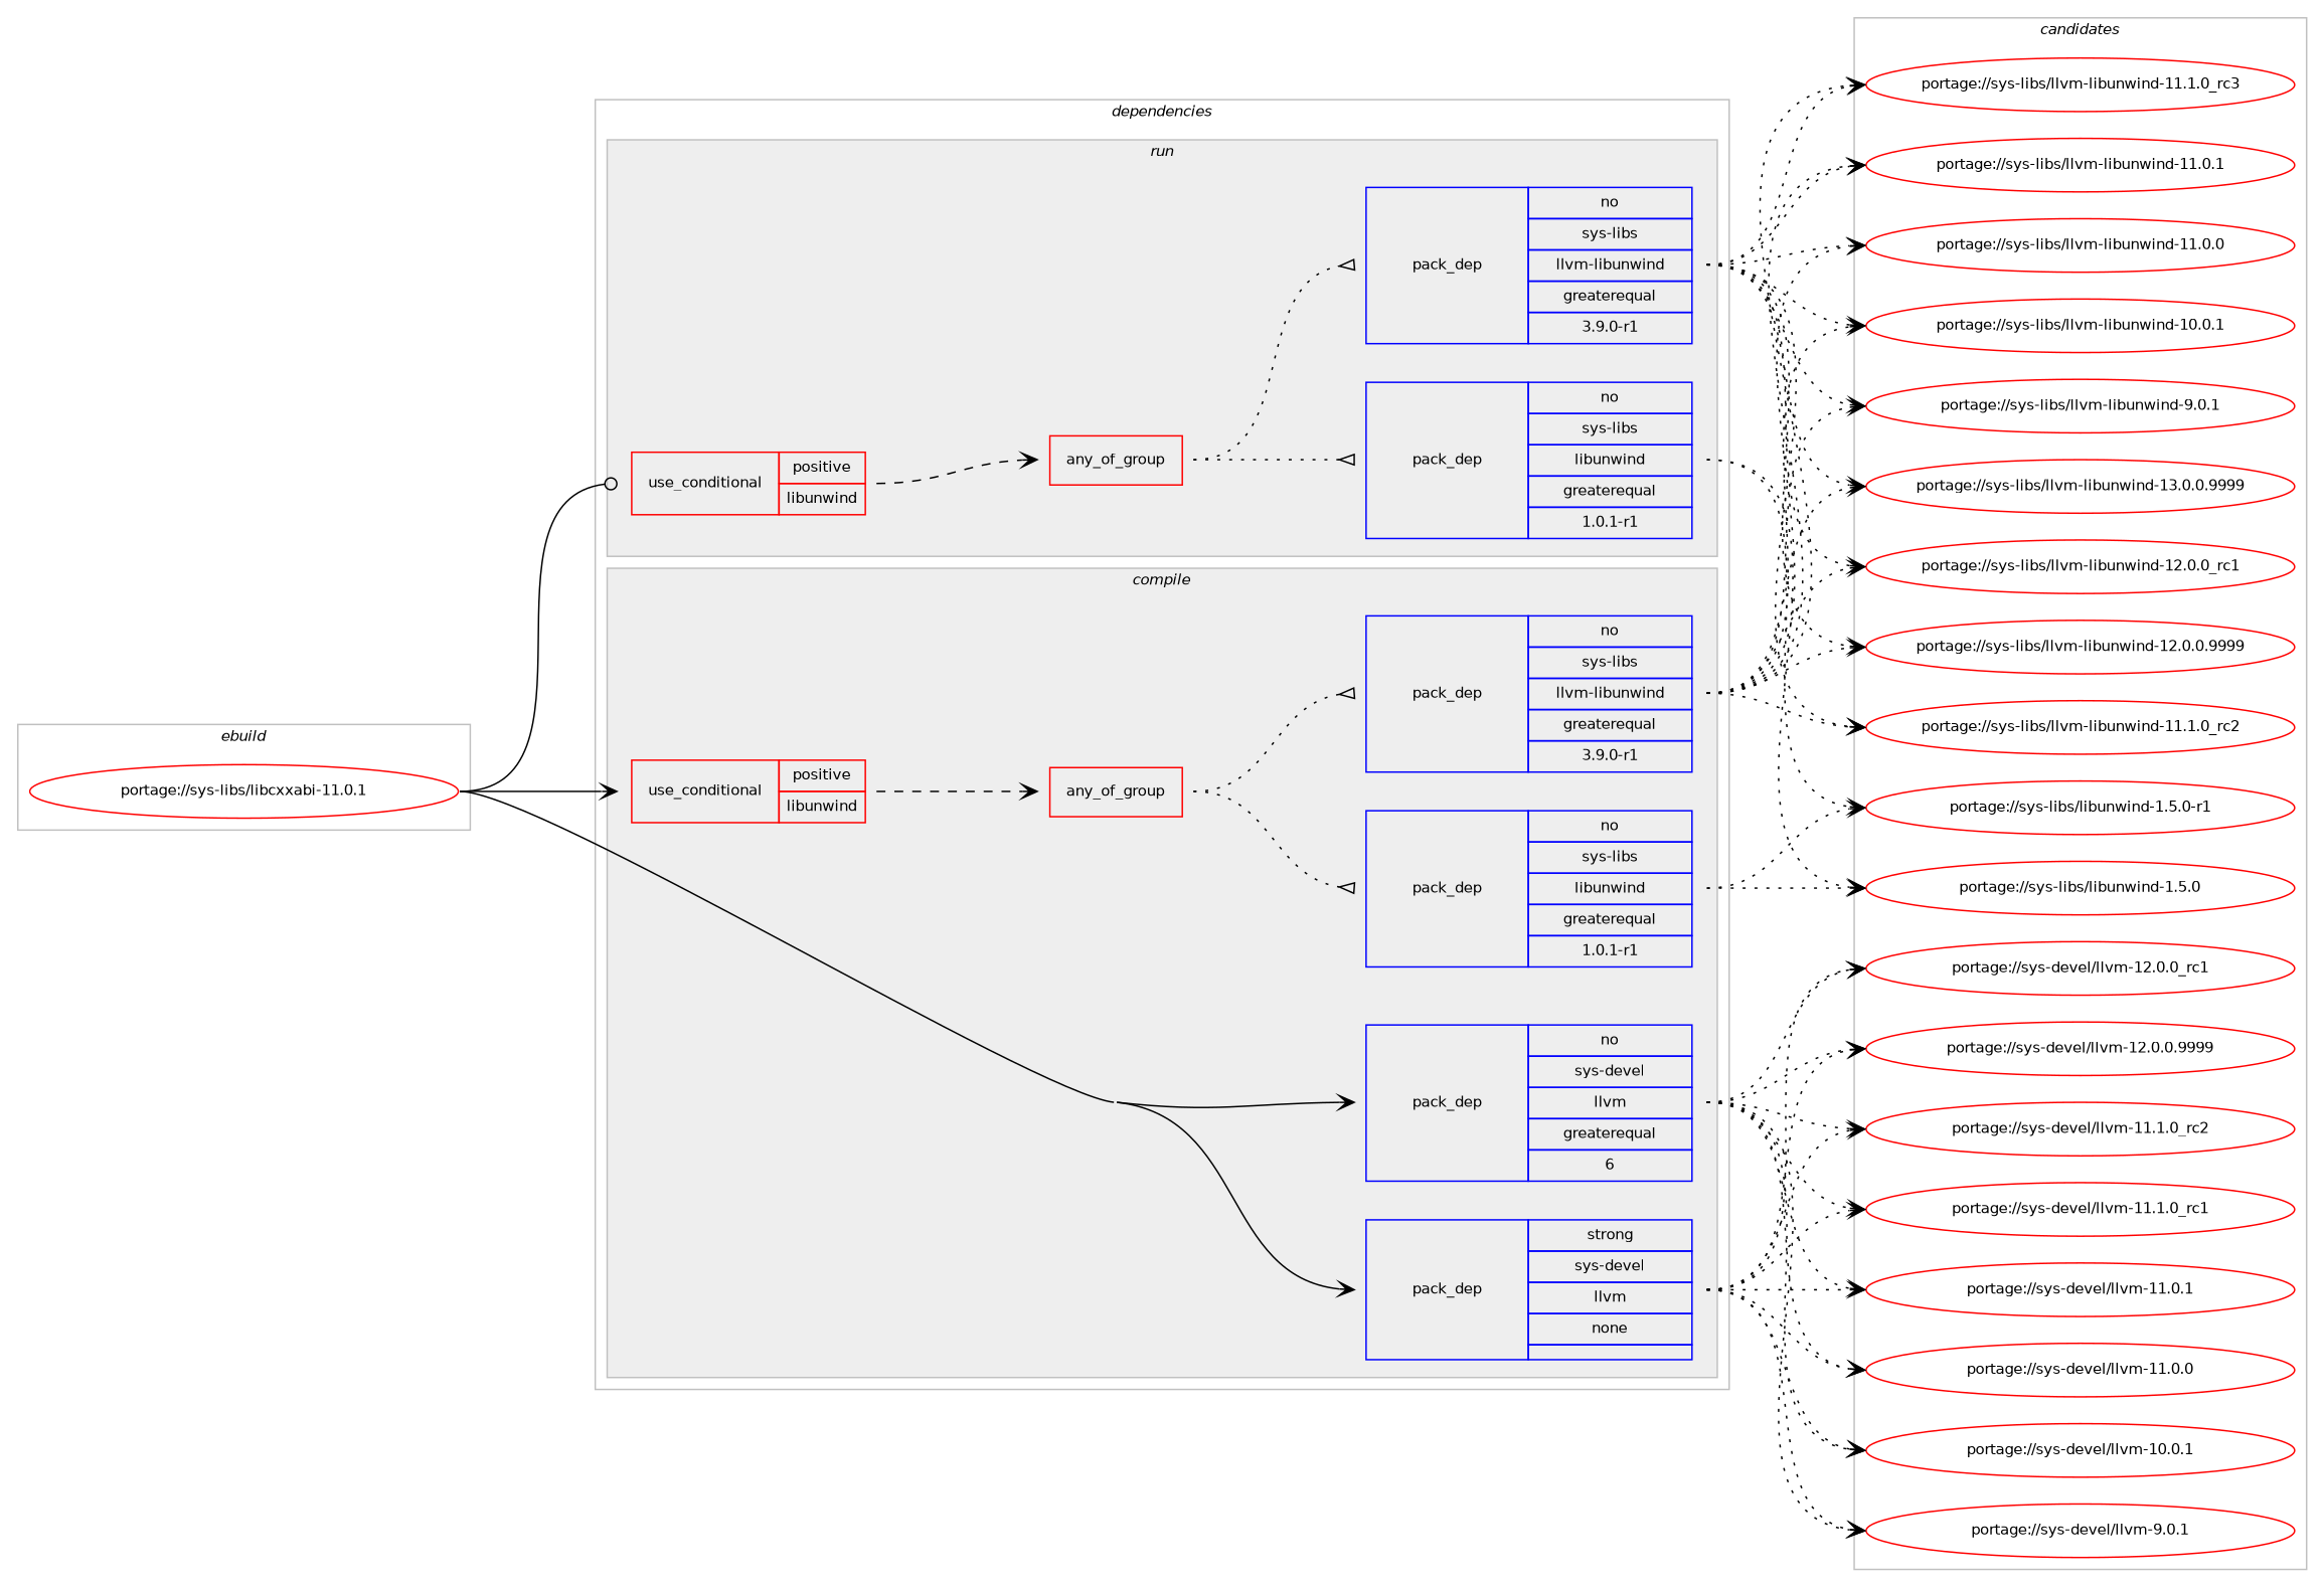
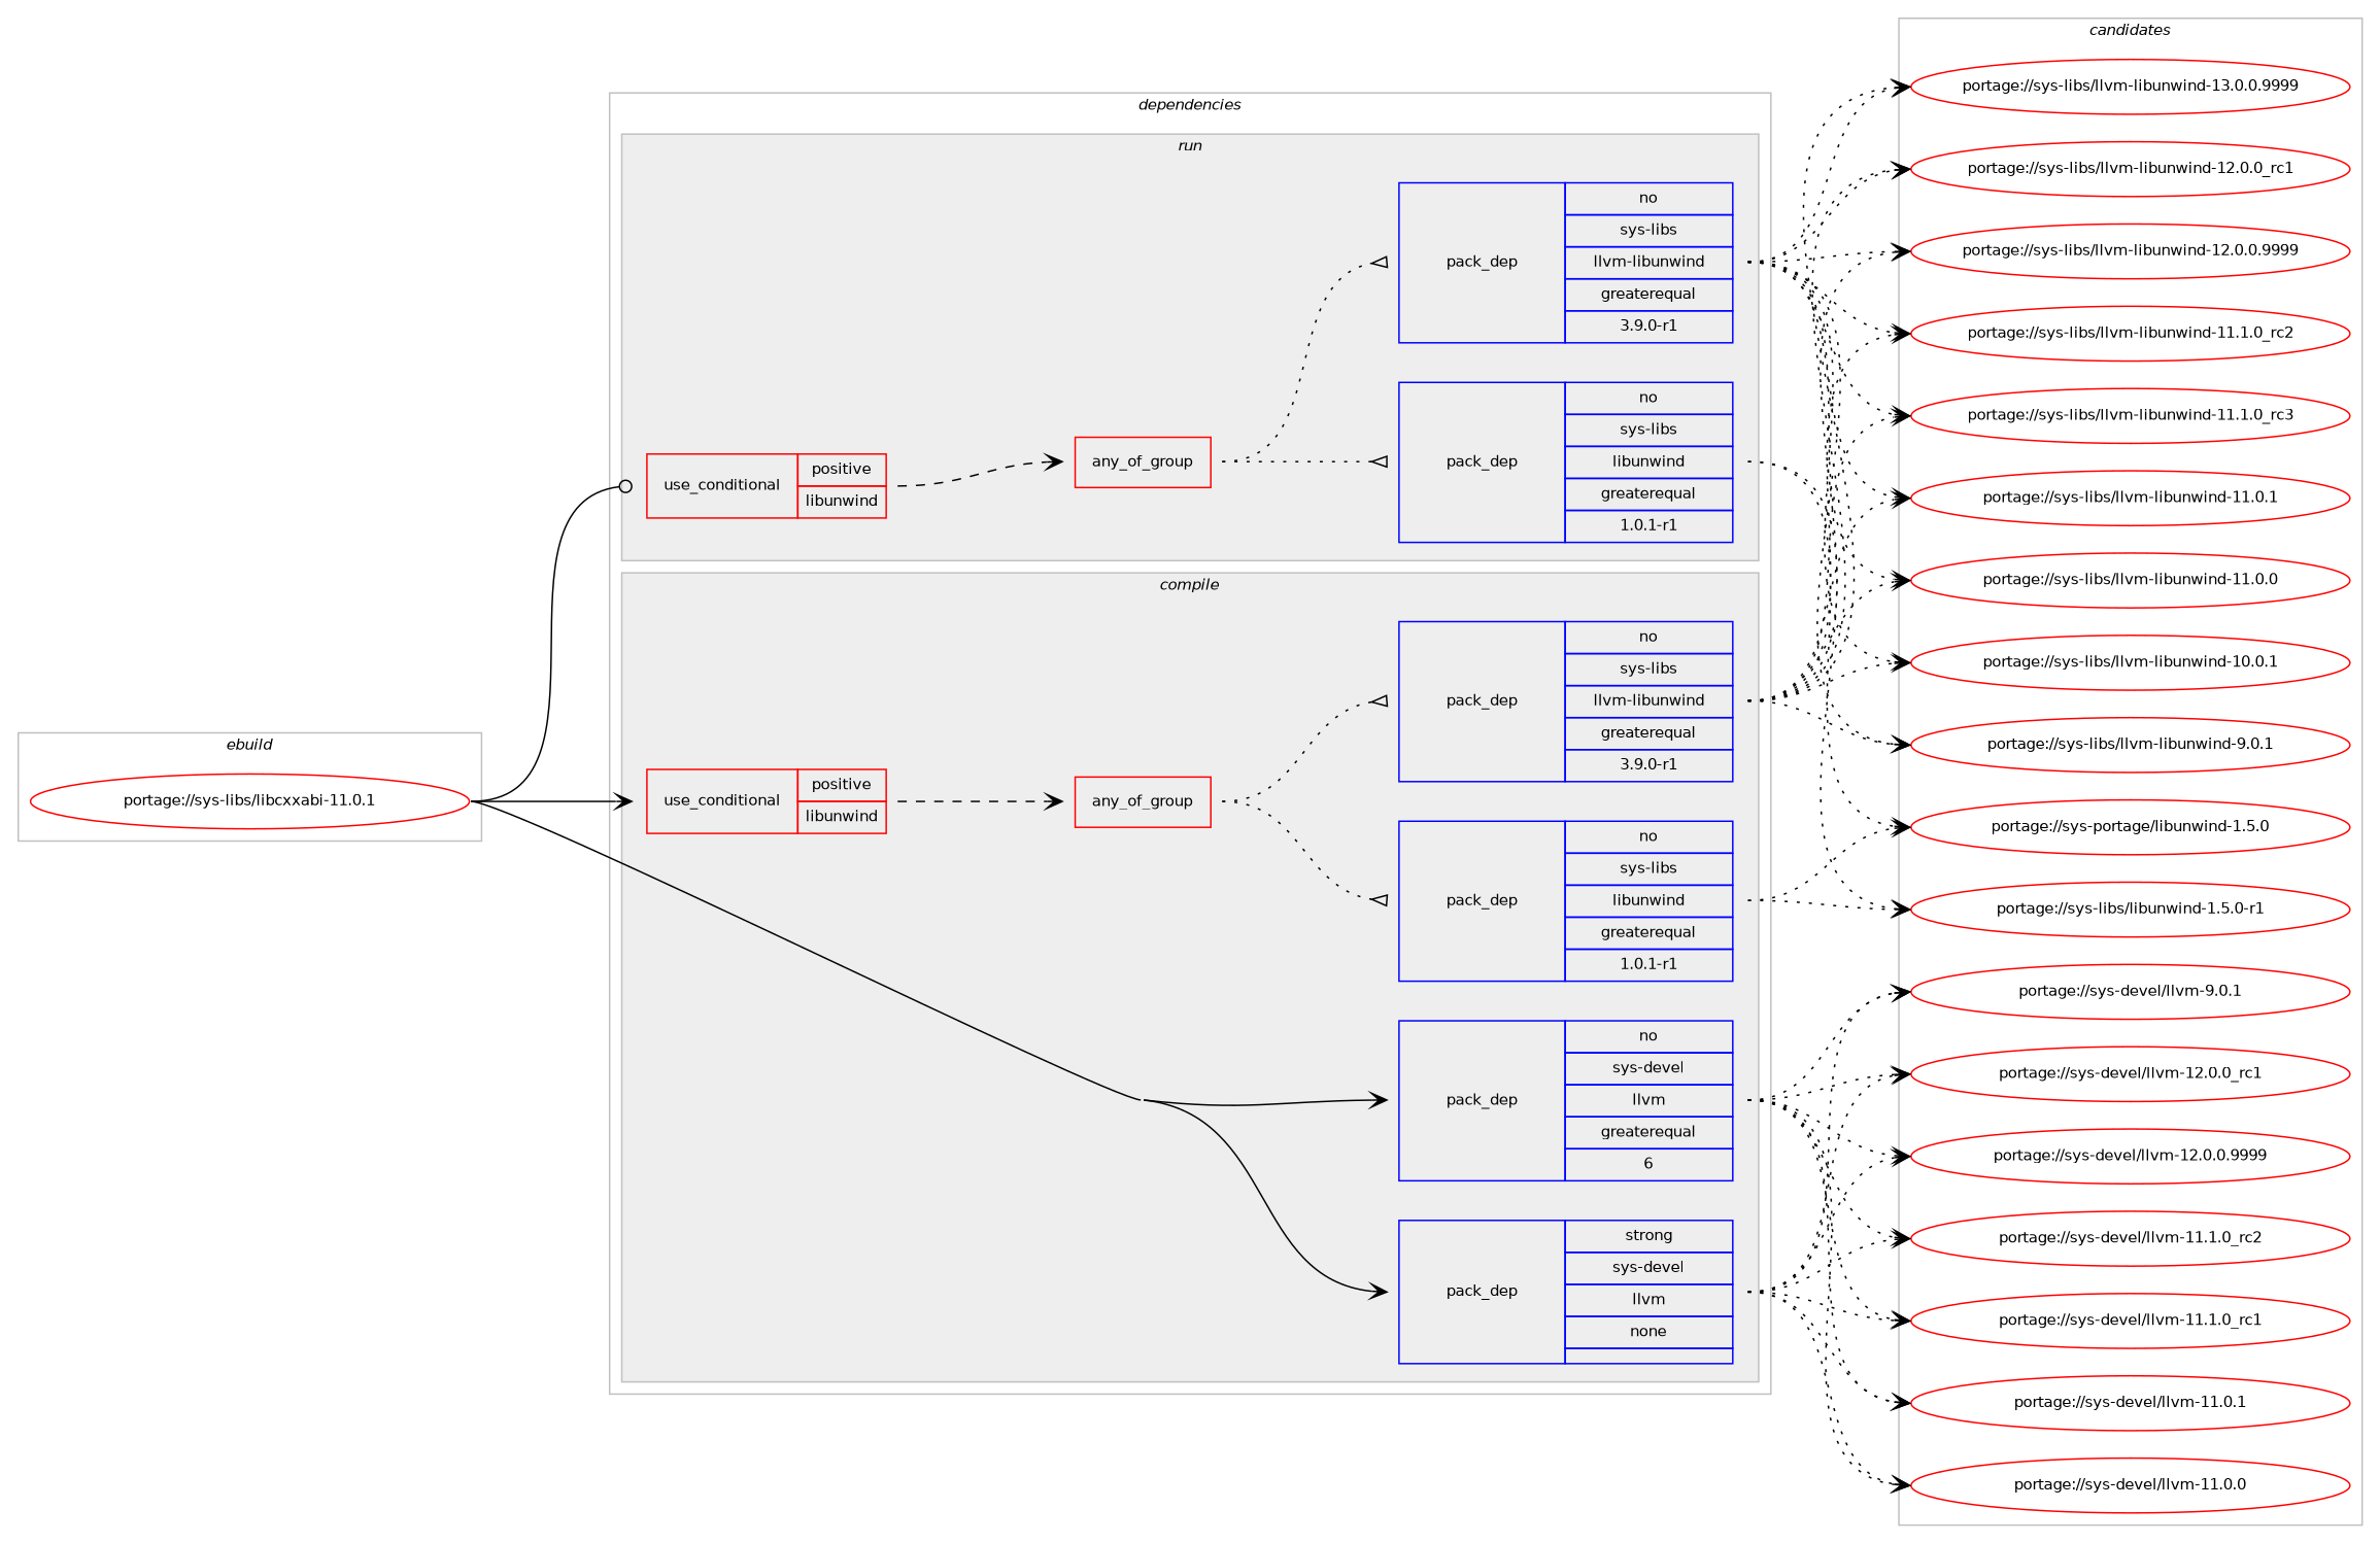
  digraph {
    compound=true
    concentrate=true
    fontname=Helvetica
    fontsize=10
    newrank=true
    rankdir=LR
    ranksep=1.5
    node [color=red fontname=Helvetica fontsize=10]
    edge [arrowhead=vee headport=w style=dotted tailport=e weight=100]
    n1 [label="portage://sys-libs/libcxxabi-11.0.1" width=4]
    n2 [color=blue label=<<TABLE BORDER="0" CELLBORDER="1" CELLSPACING="0" CELLPADDING="4" WIDTH="220"><TR><TD ROWSPAN="6" CELLPADDING="30">pack_dep</TD></TR><TR><TD WIDTH="110">no</TD></TR><TR><TD>sys-libs</TD></TR><TR><TD>libunwind</TD></TR><TR><TD>greaterequal</TD></TR><TR><TD>1.0.1-r1</TD></TR></TABLE>> shape=none]
    n3 [color=blue label=<<TABLE BORDER="0" CELLBORDER="1" CELLSPACING="0" CELLPADDING="4" WIDTH="220"><TR><TD ROWSPAN="6" CELLPADDING="30">pack_dep</TD></TR><TR><TD WIDTH="110">no</TD></TR><TR><TD>sys-libs</TD></TR><TR><TD>llvm-libunwind</TD></TR><TR><TD>greaterequal</TD></TR><TR><TD>3.9.0-r1</TD></TR></TABLE>> shape=none]
    n4 [label=<<TABLE BORDER="0" CELLBORDER="1" CELLSPACING="0" CELLPADDING="4"><TR><TD CELLPADDING="10">any_of_group</TD></TR></TABLE>> shape=none]
    n5 [label=<<TABLE BORDER="0" CELLBORDER="1" CELLSPACING="0" CELLPADDING="4"><TR><TD ROWSPAN="3" CELLPADDING="10">use_conditional</TD></TR><TR><TD>positive</TD></TR><TR><TD>libunwind</TD></TR></TABLE>> shape=none]
    n6 [color=blue label=<<TABLE BORDER="0" CELLBORDER="1" CELLSPACING="0" CELLPADDING="4" WIDTH="220"><TR><TD ROWSPAN="6" CELLPADDING="30">pack_dep</TD></TR><TR><TD WIDTH="110">no</TD></TR><TR><TD>sys-devel</TD></TR><TR><TD>llvm</TD></TR><TR><TD>greaterequal</TD></TR><TR><TD>6</TD></TR></TABLE>> shape=none]
    n7 [color=blue label=<<TABLE BORDER="0" CELLBORDER="1" CELLSPACING="0" CELLPADDING="4" WIDTH="220"><TR><TD ROWSPAN="6" CELLPADDING="30">pack_dep</TD></TR><TR><TD WIDTH="110">strong</TD></TR><TR><TD>sys-devel</TD></TR><TR><TD>llvm</TD></TR><TR><TD>none</TD></TR><TR><TD></TD></TR></TABLE>> shape=none]
    n8 [color=blue label=<<TABLE BORDER="0" CELLBORDER="1" CELLSPACING="0" CELLPADDING="4" WIDTH="220"><TR><TD ROWSPAN="6" CELLPADDING="30">pack_dep</TD></TR><TR><TD WIDTH="110">no</TD></TR><TR><TD>sys-libs</TD></TR><TR><TD>libunwind</TD></TR><TR><TD>greaterequal</TD></TR><TR><TD>1.0.1-r1</TD></TR></TABLE>> shape=none]
    n9 [color=blue label=<<TABLE BORDER="0" CELLBORDER="1" CELLSPACING="0" CELLPADDING="4" WIDTH="220"><TR><TD ROWSPAN="6" CELLPADDING="30">pack_dep</TD></TR><TR><TD WIDTH="110">no</TD></TR><TR><TD>sys-libs</TD></TR><TR><TD>llvm-libunwind</TD></TR><TR><TD>greaterequal</TD></TR><TR><TD>3.9.0-r1</TD></TR></TABLE>> shape=none]
    n10 [label=<<TABLE BORDER="0" CELLBORDER="1" CELLSPACING="0" CELLPADDING="4"><TR><TD CELLPADDING="10">any_of_group</TD></TR></TABLE>> shape=none]
    n11 [label=<<TABLE BORDER="0" CELLBORDER="1" CELLSPACING="0" CELLPADDING="4"><TR><TD ROWSPAN="3" CELLPADDING="10">use_conditional</TD></TR><TR><TD>positive</TD></TR><TR><TD>libunwind</TD></TR></TABLE>> shape=none]
    n12 [label="portage://sys-libs/libunwind-1.5.0-r1" width=4]
-   n13 [label="portage://sys-libs/libunwind-1.5.0" width=4]
+   n13 [label="portage://sys-portage/libunwind-1.5.0" width=4]
    n14 [label="portage://sys-libs/llvm-libunwind-9.0.1" width=4]
    n15 [label="portage://sys-libs/llvm-libunwind-13.0.0.9999" width=4]
    n16 [label="portage://sys-libs/llvm-libunwind-12.0.0_rc1" width=4]
    n17 [label="portage://sys-libs/llvm-libunwind-12.0.0.9999" width=4]
    n18 [label="portage://sys-libs/llvm-libunwind-11.1.0_rc2" width=4]
    n19 [label="portage://sys-libs/llvm-libunwind-11.1.0_rc3" width=4]
    n20 [label="portage://sys-libs/llvm-libunwind-11.0.1" width=4]
    n21 [label="portage://sys-libs/llvm-libunwind-11.0.0" width=4]
    n22 [label="portage://sys-libs/llvm-libunwind-10.0.1" width=4]
    n23 [label="portage://sys-devel/llvm-9.0.1" width=4]
    n24 [label="portage://sys-devel/llvm-12.0.0_rc1" width=4]
    n25 [label="portage://sys-devel/llvm-12.0.0.9999" width=4]
    n26 [label="portage://sys-devel/llvm-11.1.0_rc2" width=4]
    n27 [label="portage://sys-devel/llvm-11.1.0_rc1" width=4]
    n28 [label="portage://sys-devel/llvm-11.0.1" width=4]
    n29 [label="portage://sys-devel/llvm-11.0.0" width=4]
-   n30 [label="portage://sys-devel/llvm-10.0.1" width=4]
    subgraph cluster_1 {
      color=gray
      label=<<i>ebuild</i>>
      rank=same
      n1
    }
    subgraph cluster_2 {
      color=gray
      label=<<i>dependencies</i>>
      subgraph cluster_3 {
        color=gray
        fillcolor="#eeeeee"
        label=<<i>compile</i>>
        style=filled
        subgraph sub_4 {
          color=gray
          fillcolor="#eeeeee"
          label=<<i>compile</i>>
          style=filled
          n5
          subgraph sub_5 {
            color=gray
            fillcolor="#eeeeee"
            label=<<i>compile</i>>
            style=filled
            n4
            subgraph sub_6 {
              color=gray
              fillcolor="#eeeeee"
              label=<<i>compile</i>>
              style=filled
              n2
            }
            subgraph sub_7 {
              color=gray
              fillcolor="#eeeeee"
              label=<<i>compile</i>>
              style=filled
              n3
            }
          }
        }
        subgraph sub_8 {
          color=gray
          fillcolor="#eeeeee"
          label=<<i>compile</i>>
          style=filled
          n6
        }
        subgraph sub_9 {
          color=gray
          fillcolor="#eeeeee"
          label=<<i>compile</i>>
          style=filled
          n7
        }
      }
      subgraph cluster_10 {
        color=gray
        fillcolor="#eeeeee"
        label=<<i>compile and run</i>>
        style=filled
      }
      subgraph cluster_11 {
        color=gray
        fillcolor="#eeeeee"
        label=<<i>run</i>>
        style=filled
        subgraph sub_12 {
          color=gray
          fillcolor="#eeeeee"
          label=<<i>run</i>>
          style=filled
          n11
          subgraph sub_13 {
            color=gray
            fillcolor="#eeeeee"
            label=<<i>run</i>>
            style=filled
            n10
            subgraph sub_14 {
              color=gray
              fillcolor="#eeeeee"
              label=<<i>run</i>>
              style=filled
              n8
            }
            subgraph sub_15 {
              color=gray
              fillcolor="#eeeeee"
              label=<<i>run</i>>
              style=filled
              n9
            }
          }
        }
      }
    }
    subgraph cluster_16 {
      color=gray
      label=<<i>candidates</i>>
      rank=same
      subgraph sub_17 {
        color=black
        label=<<i>candidates</i>>
        nodesep=1
        rank=same
        n12
        n13
      }
      subgraph sub_18 {
        color=black
        label=<<i>candidates</i>>
        nodesep=1
        rank=same
        n14
        n15
        n16
        n17
        n18
        n19
        n20
        n21
        n22
      }
      subgraph sub_19 {
        color=black
        label=<<i>candidates</i>>
        nodesep=1
        rank=same
        n23
        n24
        n25
        n26
        n27
        n28
        n29
-       n30
      }
      subgraph sub_20 {
        color=black
        label=<<i>candidates</i>>
        nodesep=1
        rank=same
        n23
        n24
        n25
        n26
        n27
        n28
        n29
-       n30
      }
      subgraph sub_21 {
        color=black
        label=<<i>candidates</i>>
        nodesep=1
        rank=same
        n12
        n13
      }
      subgraph sub_22 {
        color=black
        label=<<i>candidates</i>>
        nodesep=1
        rank=same
        n14
        n15
        n16
        n17
        n18
        n19
        n20
        n21
        n22
      }
    }
    n1 -> n5 [style=solid weight=20]
    n1 -> n6 [style=solid weight=20]
    n1 -> n7 [style=solid weight=20]
    n1 -> n11 [arrowhead=odot style=solid weight=20]
    n2 -> n12
    n2 -> n13
    n3 -> n14
    n3 -> n15
    n3 -> n16
    n3 -> n17
    n3 -> n18
    n3 -> n19
    n3 -> n20
    n3 -> n21
    n3 -> n22
    n4 -> n2 [arrowhead=oinv weight=20]
    n4 -> n3 [arrowhead=oinv weight=20]
    n5 -> n4 [style=dashed weight=20]
    n6 -> n23
    n6 -> n24
    n6 -> n25
    n6 -> n26
    n6 -> n27
    n6 -> n28
    n6 -> n29
-   n6 -> n30
    n7 -> n23
    n7 -> n24
    n7 -> n25
    n7 -> n26
    n7 -> n27
    n7 -> n28
    n7 -> n29
-   n7 -> n30
    n8 -> n12
    n8 -> n13
    n9 -> n14
    n9 -> n15
    n9 -> n16
    n9 -> n17
    n9 -> n18
    n9 -> n19
    n9 -> n20
    n9 -> n21
    n9 -> n22
    n10 -> n8 [arrowhead=oinv weight=20]
    n10 -> n9 [arrowhead=oinv weight=20]
    n11 -> n10 [style=dashed weight=20]
  }
